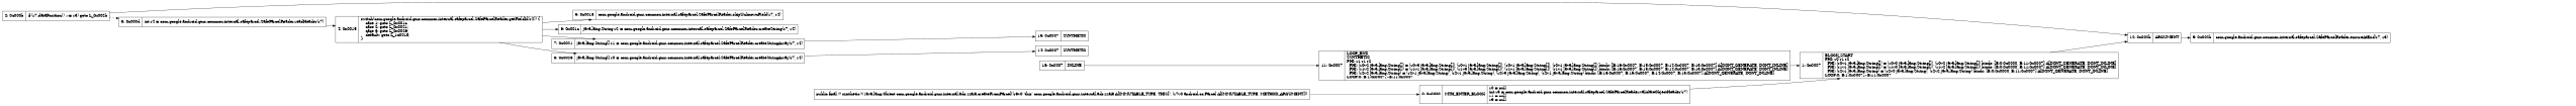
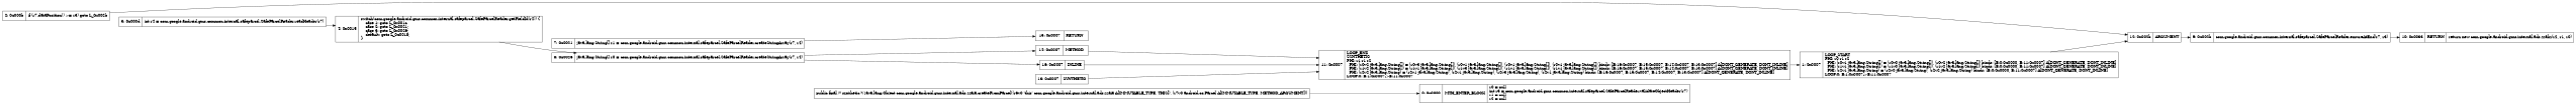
  digraph {
    rankdir=LR
    node [shape=record]
-   n1 [label="{0\:\ 0x0000|MTH_ENTER_BLOCK\l|r0 = null\lint r3 = com.google.android.gms.common.internal.safeparcel.SafeParcelReader.validateObjectHeader(r7)\lr1 = null\lr9 = null\l}"]
-   n2 [label="{1\:\ 0x0007|BLOCK_START\lPHI: r0 r1 r2 \l  PHI: (r0v1 java.lang.String[]) = (r0v0 java.lang.String[]), (r0v2 java.lang.String[]) binds: [B:0:0x0000, B:11:0x0007] A[DONT_GENERATE, DONT_INLINE]\l  PHI: (r1v1 java.lang.String[]) = (r1v0 java.lang.String[]), (r1v2 java.lang.String[]) binds: [B:0:0x0000, B:11:0x0007] A[DONT_GENERATE, DONT_INLINE]\l  PHI: (r2v1 java.lang.String) = (r2v0 java.lang.String), (r2v2 java.lang.String) binds: [B:0:0x0000, B:11:0x0007] A[DONT_GENERATE, DONT_INLINE]\lLOOP:0: B:1:0x0007\-\>B:11:0x0007\l}"]
+   n1 [label="{0\:\ 0x0000|MTH_ENTER_BLOCK\l|r0 = null\lint r3 = com.google.android.gms.common.internal.safeparcel.SafeParcelReader.validateObjectHeader(r7)\lr1 = null\lr2 = null\l}"]
+   n2 [label="{1\:\ 0x0007|LOOP_START\lPHI: r0 r1 r2 \l  PHI: (r0v1 java.lang.String[]) = (r0v0 java.lang.String[]), (r0v2 java.lang.String[]) binds: [B:0:0x0000, B:11:0x0007] A[DONT_GENERATE, DONT_INLINE]\l  PHI: (r1v1 java.lang.String[]) = (r1v0 java.lang.String[]), (r1v2 java.lang.String[]) binds: [B:0:0x0000, B:11:0x0007] A[DONT_GENERATE, DONT_INLINE]\l  PHI: (r2v1 java.lang.String) = (r2v0 java.lang.String), (r2v2 java.lang.String) binds: [B:0:0x0000, B:11:0x0007] A[DONT_GENERATE, DONT_INLINE]\lLOOP:0: B:1:0x0007\-\>B:11:0x0007\l}"]
    n3 [label="{12\:\ 0x002b|ARGUMENT\l}"]
    n4 [label="{2\:\ 0x000b|if (r7.dataPosition() \>= r3) goto L_0x002b\l}"]
    n5 [label="{3\:\ 0x000d|int r4 = com.google.android.gms.common.internal.safeparcel.SafeParcelReader.readHeader(r7)\l}"]
-   n6 [label="{4\:\ 0x0015|switch(com.google.android.gms.common.internal.safeparcel.SafeParcelReader.getFieldId(r4)) \{\l    case 1: goto L_0x001c;\l    case 2: goto L_0x0021;\l    case 3: goto L_0x0026;\l    default: goto L_1x0018;\l\}\l}"]
+   n6 [label="{4\:\ 0x0015|switch(com.google.android.gms.common.internal.safeparcel.SafeParcelReader.getFieldId(r4)) \{\l    case 1: goto L_0x001c;\l    case 2: goto L_0x0021;\l    case 3: goto L_0x0026;\l    default: goto L_0x0018;\l\}\l}"]
    n7 [label="{9\:\ 0x002b|com.google.android.gms.common.internal.safeparcel.SafeParcelReader.ensureAtEnd(r7, r3)\l}"]
-   n8 [label="{5\:\ 0x0018|com.google.android.gms.common.internal.safeparcel.SafeParcelReader.skipUnknownField(r7, r4)\l}"]
-   n9 [label="{6\:\ 0x001c|java.lang.String r2 = com.google.android.gms.common.internal.safeparcel.SafeParcelReader.createString(r7, r4)\l}"]
    n10 [label="{7\:\ 0x0021|java.lang.String[] r1 = com.google.android.gms.common.internal.safeparcel.SafeParcelReader.createStringArray(r7, r4)\l}"]
    n11 [label="{8\:\ 0x0026|java.lang.String[] r0 = com.google.android.gms.common.internal.safeparcel.SafeParcelReader.createStringArray(r7, r4)\l}"]
-   n12 [label="{15\:\ 0x0007|SYNTHETIC\l}"]
-   n13 [label="{14\:\ 0x0007|SYNTHETIC\l}"]
+   n12 [label="{15\:\ 0x0007|RETURN\l}"]
+   n13 [label="{14\:\ 0x0007|METHOD\l}"]
    n14 [label="{16\:\ 0x0007|INLINE\l}"]
+   n15 [label="{13\:\ 0x0007|SYNTHETIC\l}"]
    n16 [label="{11\:\ 0x0007|LOOP_END\lSYNTHETIC\lPHI: r1 r1 r2 \l  PHI: (r0v2 java.lang.String[]) = (r0v3 java.lang.String[]), (r0v1 java.lang.String[]), (r0v1 java.lang.String[]), (r0v1 java.lang.String[]) binds: [B:16:0x0007, B:15:0x0007, B:14:0x0007, B:13:0x0007] A[DONT_GENERATE, DONT_INLINE]\l  PHI: (r1v2 java.lang.String[]) = (r1v1 java.lang.String[]), (r1v3 java.lang.String[]), (r1v1 java.lang.String[]), (r1v1 java.lang.String[]) binds: [B:16:0x0007, B:15:0x0007, B:14:0x0007, B:13:0x0007] A[DONT_GENERATE, DONT_INLINE]\l  PHI: (r2v2 java.lang.String) = (r2v1 java.lang.String), (r2v1 java.lang.String), (r2v3 java.lang.String), (r2v1 java.lang.String) binds: [B:16:0x0007, B:15:0x0007, B:14:0x0007, B:13:0x0007] A[DONT_GENERATE, DONT_INLINE]\lLOOP:0: B:1:0x0007\-\>B:11:0x0007\l}"]
+   n17 [label="{10\:\ 0x0033|RETURN\l|return new com.google.android.gms.internal.ads.zzahz(r2, r1, r0)\l}"]
    n18 [label="{public final \/* synthetic *\/ java.lang.Object com.google.android.gms.internal.ads.zzaia.createFromParcel((r6v0 'this' com.google.android.gms.internal.ads.zzaia A[IMMUTABLE_TYPE, THIS]), (r7v0 android.os.Parcel A[IMMUTABLE_TYPE, METHOD_ARGUMENT])) }"]
-   n1 -> n2
    n2 -> n3
    n3 -> n7
    n4 -> n3
-   n4 -> n5 [style=dashed]
    n5 -> n6
-   n6 -> n8
-   n6 -> n9
-   n6 -> n10
    n6 -> n11
+   n7 -> n17
    n10 -> n12
    n11 -> n13
+   n11 -> n14
+   n13 -> n16
    n14 -> n16
+   n15 -> n16
    n16 -> n2
    n18 -> n1
  }
